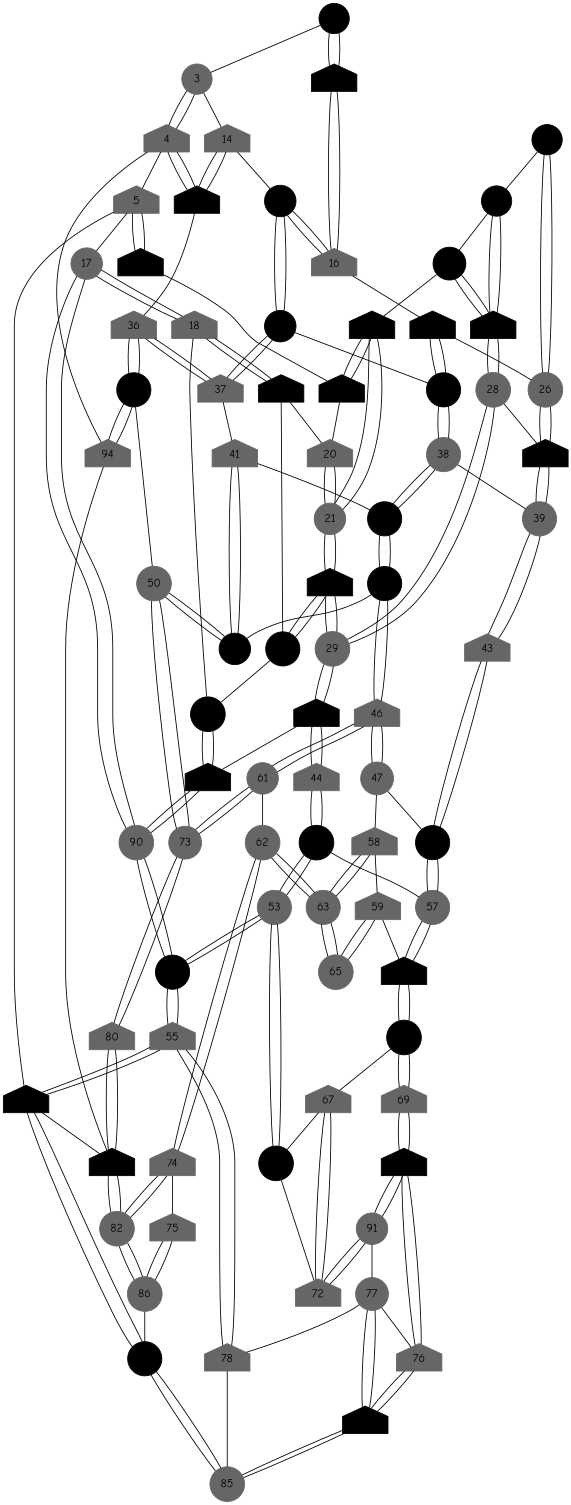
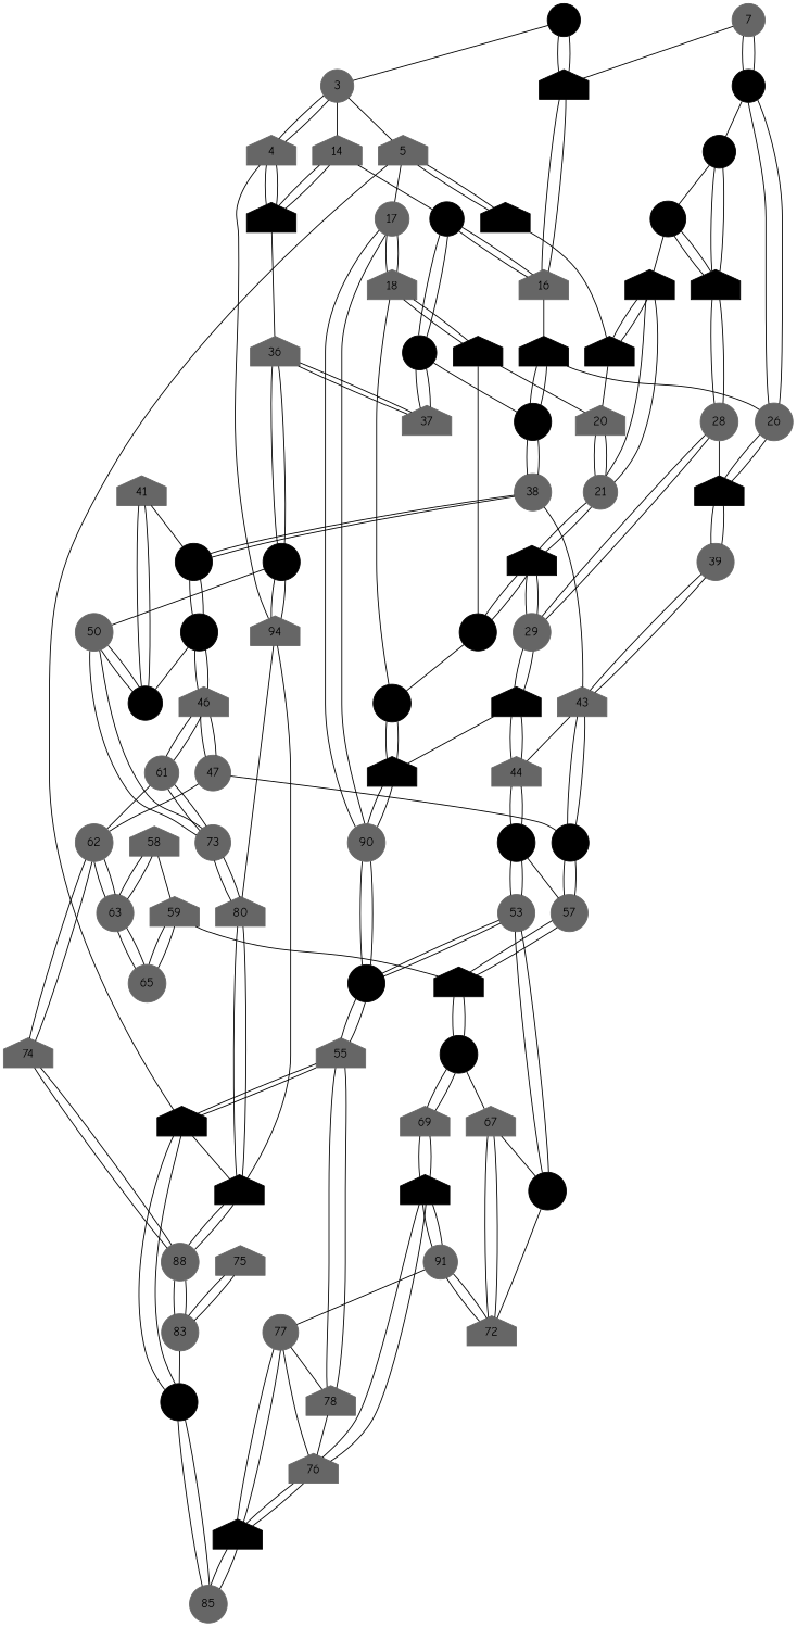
  graph {
    fontname="Comic Neue"
    node [color=gray40 fontname="Comic Neue" shape=circle style=filled]
    edge [fontname="Comic Neue"]
    2 [color=black]
    3
    13 [color=black shape=house]
+   7
    8 [color=black]
    4 [shape=house]
    14 [shape=house]
    16 [shape=house]
    5 [shape=house]
    24 [color=black shape=house]
    n11 [label=94 shape=house]
    15 [color=black]
    6 [color=black shape=house]
    17
    56 [color=black shape=house]
    36 [shape=house]
    81 [color=black shape=house]
    80 [shape=house]
    12 [color=black shape=house]
    18 [shape=house]
    n21 [label=90]
    84 [color=black]
    20 [shape=house]
    9 [color=black]
    26
    10 [color=black]
    27 [color=black shape=house]
    33 [color=black shape=house]
    11 [color=black shape=house]
    28
    21
    22 [color=black shape=house]
    25 [color=black shape=house]
    31 [color=black]
    32 [color=black]
    37 [shape=house]
    19 [color=black shape=house]
    30 [color=black]
    54 [color=black]
    23 [color=black]
    35 [color=black shape=house]
    29
    34 [color=black shape=house]
    49 [color=black]
    38
    39
    44 [shape=house]
    41 [shape=house]
    42 [color=black]
    43 [shape=house]
    52 [color=black]
    50
    51 [color=black]
    45 [color=black]
    48 [color=black]
    55 [shape=house]
    46 [shape=house]
    57
    53
    47
    61
    58 [shape=house]
    73
    62
    59 [shape=house]
    63
    60 [color=black shape=house]
    68 [color=black]
    72 [shape=house]
    78 [shape=house]
    85
-   82
+   82 [label=88]
    66 [color=black]
    65
    69 [shape=house]
    67 [shape=house]
    74 [shape=house]
    75 [shape=house]
    70 [color=black shape=house]
    n80 [label=91]
    76 [shape=house]
    77
    79 [color=black shape=house]
-   83 [label=86]
+   83
    2 -- 3
    2 -- 13
    2 -- 13
    3 -- 4
    3 -- 4
    3 -- 14
    13 -- 16
    13 -- 16
+   7 -- 13
+   7 -- 8
+   7 -- 8
    8 -- 9
    8 -- 26
    8 -- 26
-   4 -- 5
+   3 -- 5
    4 -- 24
    4 -- 24
    4 -- n11
    14 -- 24
    14 -- 24
    14 -- 15
    16 -- 25
    5 -- 6
    5 -- 6
    5 -- 17
    5 -- 56
    24 -- 36
    n11 -- 81
+   n11 -- 80
    15 -- 16
    15 -- 16
    15 -- 31
    15 -- 31
    6 -- 12
    17 -- 18
    17 -- 18
    17 -- n21
    17 -- n21
    56 -- 81
    56 -- 84
    56 -- 84
    36 -- 37
    36 -- 37
    36 -- 49
    36 -- 49
    81 -- 82
    81 -- 82
    80 -- 81
    80 -- 81
    12 -- 20
    18 -- 19
    18 -- 19
    18 -- 30
    n21 -- 54
    n21 -- 54
    84 -- 85
    84 -- 85
    20 -- 21
    20 -- 21
    9 -- 10
    9 -- 27
    9 -- 27
    26 -- 33
    26 -- 33
    10 -- 27
    10 -- 27
    10 -- 11
    27 -- 28
    27 -- 28
    33 -- 39
    33 -- 39
    11 -- 12
    11 -- 12
    11 -- 21
    11 -- 21
    28 -- 33
    28 -- 29
    28 -- 29
    21 -- 22
    21 -- 22
    22 -- 23
    22 -- 23
    22 -- 29
    22 -- 29
    25 -- 26
    25 -- 32
    25 -- 32
    31 -- 32
    31 -- 37
    31 -- 37
    32 -- 38
    32 -- 38
-   37 -- 41
    19 -- 20
    19 -- 23
    30 -- 35
    30 -- 35
    54 -- 55
    54 -- 55
    23 -- 30
    35 -- n21
    35 -- n21
    29 -- 34
    29 -- 34
    34 -- 35
    34 -- 44
    34 -- 44
    49 -- n11
    49 -- n11
    49 -- 50
-   38 -- 39
+   38 -- 43
    38 -- 42
    38 -- 42
    39 -- 43
    39 -- 43
    44 -- 52
    44 -- 52
    41 -- 42
    41 -- 51
    41 -- 51
    42 -- 45
    42 -- 45
+   43 -- 44
    43 -- 48
    43 -- 48
    52 -- 57
    52 -- 53
    52 -- 53
    50 -- 51
    50 -- 51
    50 -- 73
    50 -- 73
    45 -- 51
    45 -- 46
    45 -- 46
    48 -- 57
    48 -- 57
    55 -- 56
    55 -- 56
    55 -- 78
    55 -- 78
    46 -- 47
    46 -- 47
    46 -- 61
    46 -- 61
    57 -- 60
    57 -- 60
    53 -- 54
    53 -- 54
    53 -- 68
    53 -- 68
    47 -- 48
-   47 -- 58
+   47 -- 62
    61 -- 73
    61 -- 73
    61 -- 62
    58 -- 59
    58 -- 63
    58 -- 63
    73 -- 80
    73 -- 80
    62 -- 63
    62 -- 63
    62 -- 74
    62 -- 74
    59 -- 60
    59 -- 65
    59 -- 65
    63 -- 65
    63 -- 65
    60 -- 66
    60 -- 66
    68 -- 72
-   78 -- 85
+   78 -- 76
    82 -- 83
    82 -- 83
    66 -- 69
    66 -- 69
    66 -- 67
    69 -- 70
    69 -- 70
    67 -- 68
    67 -- 72
    67 -- 72
    74 -- 82
    74 -- 82
-   74 -- 75
    75 -- 83
    75 -- 83
    70 -- n80
    70 -- n80
    70 -- 76
    70 -- 76
    n80 -- 72
    n80 -- 72
    n80 -- 77
    76 -- 79
    76 -- 79
    77 -- 78
    77 -- 76
    77 -- 79
    77 -- 79
    79 -- 85
    79 -- 85
    83 -- 84
  }
